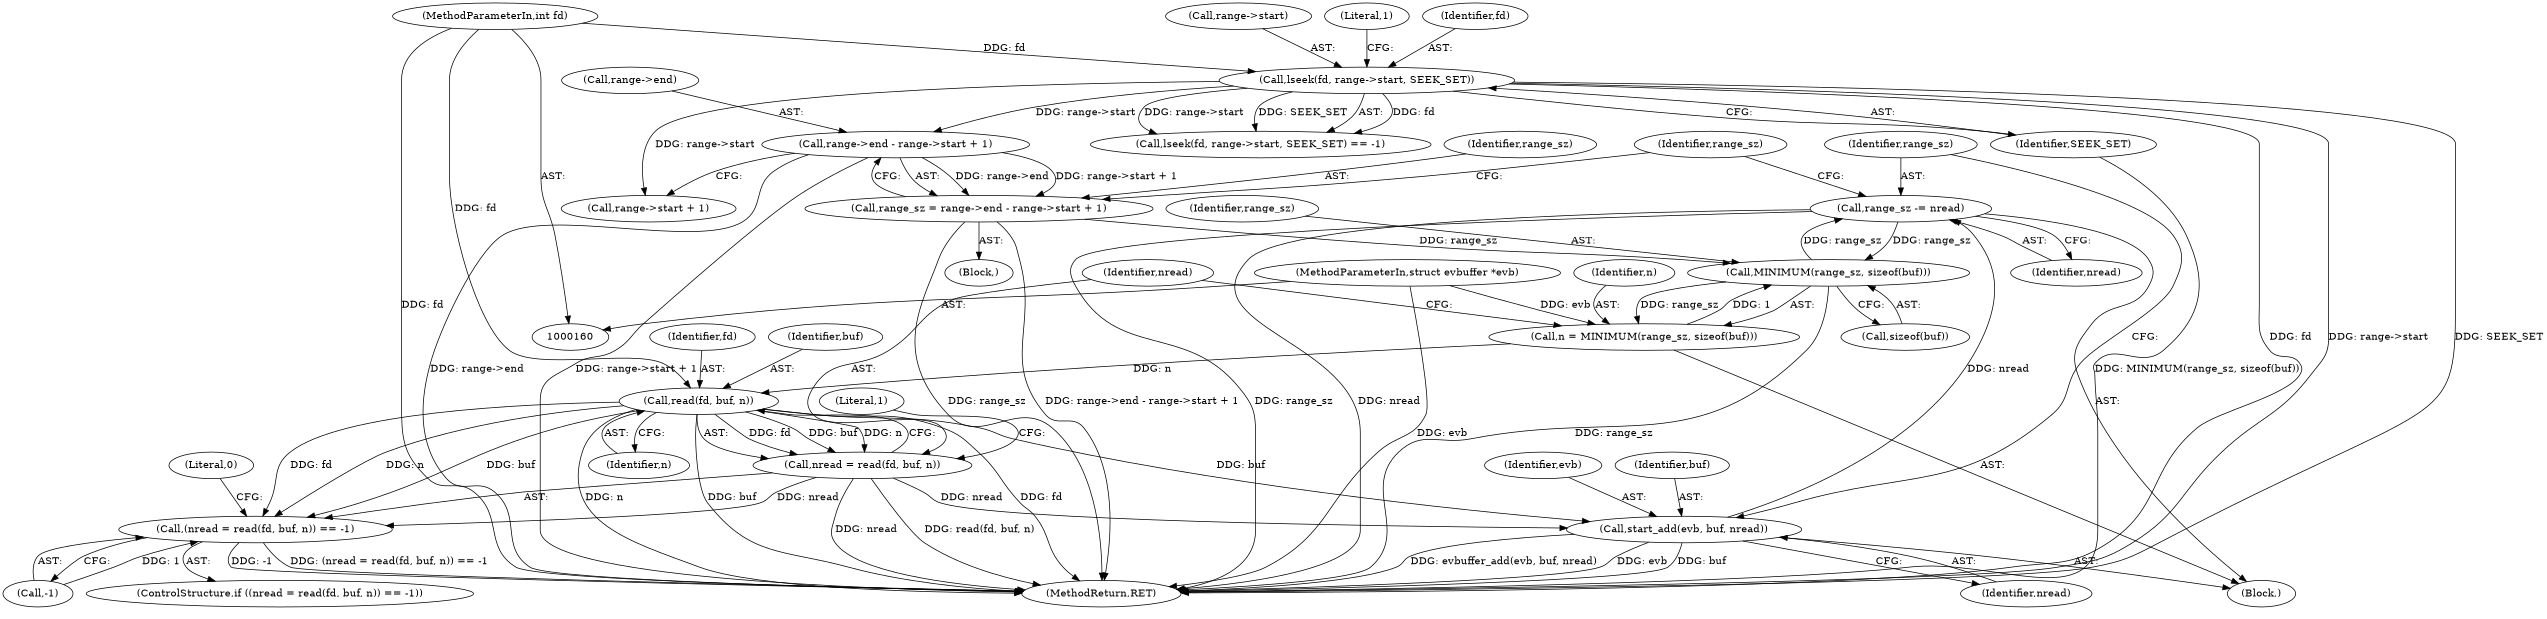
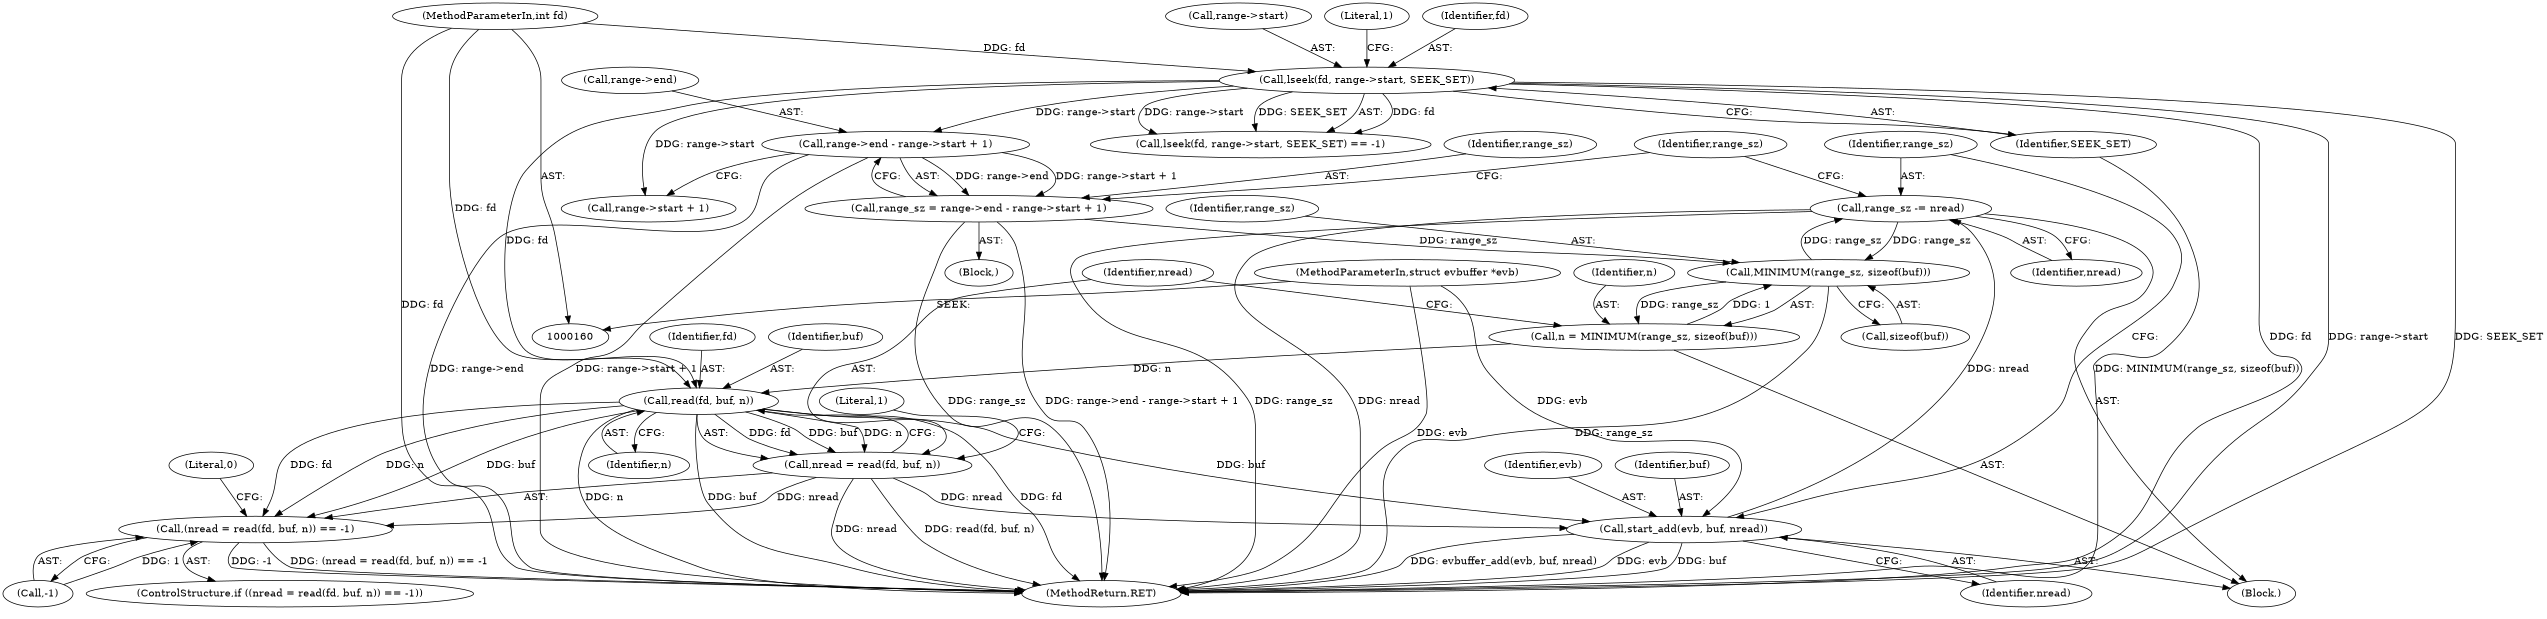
  digraph {
    n1 [label="(Call,range_sz -= nread)"]
    n2 [label="(Call,MINIMUM(range_sz, sizeof(buf)))"]
    n3 [label="(Block,)"]
    n4 [label="(Identifier,nread)"]
    n5 [label="(MethodReturn,RET)"]
    n6 [label="(Call,n = MINIMUM(range_sz, sizeof(buf)))"]
    n7 [label="(Call,sizeof(buf))"]
    n8 [label="(Call,start_add(evb, buf, nread))"]
    n9 [label="(Identifier,nread)"]
    n10 [label="(MethodParameterIn,struct evbuffer *evb)"]
    n11 [label=1000160]
    n12 [label="(Call,read(fd, buf, n))"]
    n13 [label="(Call,nread = read(fd, buf, n))"]
    n14 [label="(Call,(nread = read(fd, buf, n)) == -1)"]
    n15 [label="(Identifier,n)"]
    n16 [label="(ControlStructure,if ((nread = read(fd, buf, n)) == -1))"]
    n17 [label="(Call,-1)"]
    n18 [label="(Call,lseek(fd, range->start, SEEK_SET))"]
    n19 [label="(Call,range->end - range->start + 1)"]
    n20 [label="(Identifier,SEEK_SET)"]
    n21 [label="(Call,lseek(fd, range->start, SEEK_SET) == -1)"]
    n22 [label="(Call,range->start + 1)"]
    n23 [label="(Call,range_sz = range->end - range->start + 1)"]
    n24 [label="(MethodParameterIn,int fd)"]
    n25 [label="(Block,)"]
    n26 [label="(Identifier,range_sz)"]
    n27 [label="(Call,range->end)"]
    n28 [label="(Literal,1)"]
    n29 [label="(Literal,1)"]
    n30 [label="(Identifier,buf)"]
    n31 [label="(Literal,0)"]
    n32 [label="(Identifier,range_sz)"]
    n33 [label="(Identifier,nread)"]
    n34 [label="(Identifier,fd)"]
    n35 [label="(Identifier,fd)"]
    n36 [label="(Identifier,range_sz)"]
    n37 [label="(Call,range->start)"]
    n38 [label="(Identifier,evb)"]
    n39 [label="(Identifier,range_sz)"]
    n40 [label="(Identifier,buf)"]
    n41 [label="(Identifier,n)"]
    n1 -> n2 [label="DDG: range_sz"]
    n1 -> n3 [label="AST: "]
    n1 -> n4 [label="CFG: "]
    n1 -> n5 [label="DDG: nread"]
    n1 -> n5 [label="DDG: range_sz"]
    n2 -> n1 [label="DDG: range_sz"]
    n2 -> n5 [label="DDG: range_sz"]
    n2 -> n6 [label="AST: "]
    n2 -> n6 [label="DDG: range_sz"]
    n2 -> n7 [label="CFG: "]
    n4 -> n1 [label="AST: "]
    n6 -> n2 [label="DDG: 1"]
    n6 -> n3 [label="AST: "]
    n6 -> n12 [label="DDG: n"]
    n7 -> n2 [label="AST: "]
    n8 -> n1 [label="DDG: nread"]
    n8 -> n3 [label="AST: "]
    n8 -> n5 [label="DDG: evb"]
    n8 -> n5 [label="DDG: buf"]
    n8 -> n5 [label="DDG: evbuffer_add(evb, buf, nread)"]
    n8 -> n9 [label="CFG: "]
    n9 -> n8 [label="AST: "]
    n10 -> n5 [label="DDG: evb"]
-   n10 -> n6 [label="DDG: evb"]
-   n10 -> n11 [label="AST: "]
+   n10 -> n8 [label="DDG: evb"]
+   n10 -> n11 [label="SEEK: "]
    n12 -> n5 [label="DDG: fd"]
    n12 -> n5 [label="DDG: n"]
    n12 -> n5 [label="DDG: buf"]
    n12 -> n8 [label="DDG: buf"]
    n12 -> n13 [label="AST: "]
    n12 -> n13 [label="DDG: fd"]
    n12 -> n13 [label="DDG: buf"]
    n12 -> n13 [label="DDG: n"]
    n12 -> n14 [label="DDG: fd"]
    n12 -> n14 [label="DDG: buf"]
    n12 -> n14 [label="DDG: n"]
    n12 -> n15 [label="CFG: "]
    n13 -> n5 [label="DDG: nread"]
    n13 -> n5 [label="DDG: read(fd, buf, n)"]
    n13 -> n8 [label="DDG: nread"]
    n13 -> n12 [label="CFG: "]
    n13 -> n14 [label="AST: "]
    n13 -> n14 [label="DDG: nread"]
    n14 -> n5 [label="DDG: (nread = read(fd, buf, n)) == -1"]
    n14 -> n5 [label="DDG: -1"]
    n14 -> n16 [label="AST: "]
    n14 -> n17 [label="CFG: "]
    n15 -> n12 [label="AST: "]
    n17 -> n14 [label="AST: "]
    n17 -> n14 [label="DDG: 1"]
    n18 -> n5 [label="DDG: fd"]
    n18 -> n5 [label="DDG: range->start"]
    n18 -> n5 [label="DDG: SEEK_SET"]
+   n18 -> n12 [label="DDG: fd"]
    n18 -> n19 [label="DDG: range->start"]
    n18 -> n20 [label="CFG: "]
    n18 -> n21 [label="AST: "]
    n18 -> n21 [label="DDG: fd"]
    n18 -> n21 [label="DDG: range->start"]
    n18 -> n21 [label="DDG: SEEK_SET"]
    n18 -> n22 [label="DDG: range->start"]
    n19 -> n5 [label="DDG: range->end"]
    n19 -> n5 [label="DDG: range->start + 1"]
    n19 -> n22 [label="CFG: "]
    n19 -> n23 [label="AST: "]
    n19 -> n23 [label="DDG: range->end"]
    n19 -> n23 [label="DDG: range->start + 1"]
    n20 -> n5 [label="DDG: MINIMUM(range_sz, sizeof(buf))"]
    n20 -> n18 [label="AST: "]
    n23 -> n2 [label="DDG: range_sz"]
    n23 -> n5 [label="DDG: range->end - range->start + 1"]
    n23 -> n5 [label="DDG: range_sz"]
    n23 -> n19 [label="CFG: "]
    n23 -> n25 [label="AST: "]
    n24 -> n5 [label="DDG: fd"]
    n24 -> n11 [label="AST: "]
    n24 -> n12 [label="DDG: fd"]
    n24 -> n18 [label="DDG: fd"]
    n26 -> n1 [label="CFG: "]
    n26 -> n23 [label="CFG: "]
    n27 -> n19 [label="AST: "]
    n28 -> n13 [label="CFG: "]
    n29 -> n18 [label="CFG: "]
    n30 -> n8 [label="AST: "]
    n31 -> n14 [label="CFG: "]
    n32 -> n2 [label="AST: "]
    n33 -> n6 [label="CFG: "]
    n33 -> n13 [label="AST: "]
    n34 -> n12 [label="AST: "]
    n35 -> n18 [label="AST: "]
    n36 -> n1 [label="AST: "]
    n36 -> n8 [label="CFG: "]
    n37 -> n18 [label="AST: "]
    n38 -> n8 [label="AST: "]
    n39 -> n23 [label="AST: "]
    n40 -> n12 [label="AST: "]
    n41 -> n6 [label="AST: "]
  }
